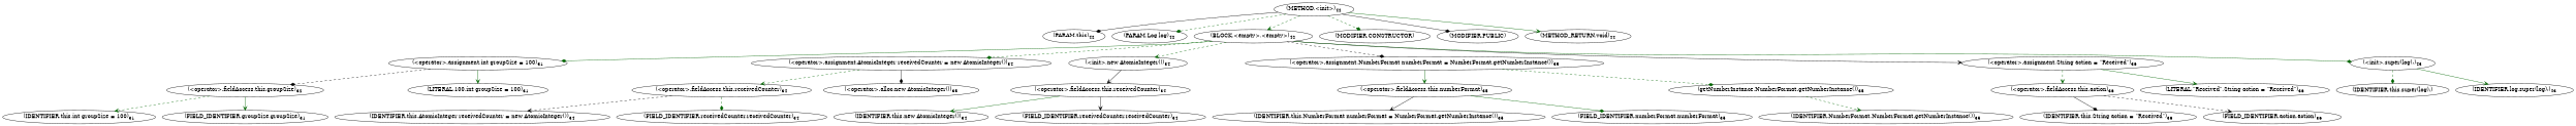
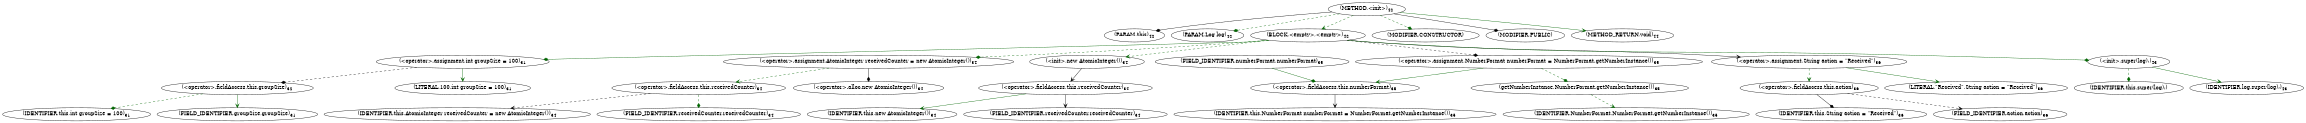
  digraph {
    edge [arrowhead=vee color=darkgreen style=solid]
    n1 [label=<(METHOD,&lt;init&gt;)<SUB>42</SUB>>]
    n2 [label=<(PARAM,this)<SUB>42</SUB>>]
    n3 [label=<(PARAM,Log log)<SUB>42</SUB>>]
    n4 [label=<(BLOCK,&lt;empty&gt;,&lt;empty&gt;)<SUB>42</SUB>>]
    n5 [label=<(MODIFIER,CONSTRUCTOR)>]
    n6 [label=<(MODIFIER,PUBLIC)>]
    n7 [label=<(METHOD_RETURN,void)<SUB>44</SUB>>]
    n8 [label=<(&lt;operator&gt;.assignment,int groupSize = 100)<SUB>31</SUB>>]
    n9 [label=<(&lt;operator&gt;.assignment,AtomicInteger receivedCounter = new AtomicInteger())<SUB>34</SUB>>]
    n10 [label=<(&lt;init&gt;,new AtomicInteger())<SUB>34</SUB>>]
    n11 [label=<(&lt;operator&gt;.assignment,NumberFormat numberFormat = NumberFormat.getNumberInstance())<SUB>35</SUB>>]
    n12 [label=<(&lt;operator&gt;.assignment,String action = &quot;Received&quot;)<SUB>36</SUB>>]
    n13 [label=<(&lt;init&gt;,super(log);)<SUB>43</SUB>>]
    n14 [label=<(&lt;operator&gt;.fieldAccess,this.groupSize)<SUB>32</SUB>>]
    n15 [label=<(LITERAL,100,int groupSize = 100)<SUB>31</SUB>>]
    n16 [label=<(&lt;operator&gt;.fieldAccess,this.receivedCounter)<SUB>34</SUB>>]
-   n17 [label=<(&lt;operator&gt;.alloc,new AtomicInteger())<SUB>35</SUB>>]
+   n17 [label=<(&lt;operator&gt;.alloc,new AtomicInteger())<SUB>34</SUB>>]
    n18 [label=<(&lt;operator&gt;.fieldAccess,this.receivedCounter)<SUB>34</SUB>>]
    n19 [label=<(&lt;operator&gt;.fieldAccess,this.numberFormat)<SUB>35</SUB>>]
    n20 [label=<(getNumberInstance,NumberFormat.getNumberInstance())<SUB>35</SUB>>]
    n21 [label=<(&lt;operator&gt;.fieldAccess,this.action)<SUB>36</SUB>>]
    n22 [label=<(LITERAL,&quot;Received&quot;,String action = &quot;Received&quot;)<SUB>36</SUB>>]
    n23 [label=<(IDENTIFIER,this,super(log);)>]
    n24 [label=<(IDENTIFIER,log,super(log);)<SUB>43</SUB>>]
    n25 [label=<(IDENTIFIER,this,int groupSize = 100)<SUB>31</SUB>>]
    n26 [label=<(FIELD_IDENTIFIER,groupSize,groupSize)<SUB>31</SUB>>]
    n27 [label=<(IDENTIFIER,this,AtomicInteger receivedCounter = new AtomicInteger())<SUB>34</SUB>>]
    n28 [label=<(FIELD_IDENTIFIER,receivedCounter,receivedCounter)<SUB>34</SUB>>]
    n29 [label=<(IDENTIFIER,this,new AtomicInteger())<SUB>34</SUB>>]
    n30 [label=<(FIELD_IDENTIFIER,receivedCounter,receivedCounter)<SUB>34</SUB>>]
    n31 [label=<(IDENTIFIER,this,NumberFormat numberFormat = NumberFormat.getNumberInstance())<SUB>35</SUB>>]
    n32 [label=<(FIELD_IDENTIFIER,numberFormat,numberFormat)<SUB>35</SUB>>]
    n33 [label=<(IDENTIFIER,NumberFormat,NumberFormat.getNumberInstance())<SUB>35</SUB>>]
    n34 [label=<(IDENTIFIER,this,String action = &quot;Received&quot;)<SUB>36</SUB>>]
    n35 [label=<(FIELD_IDENTIFIER,action,action)<SUB>36</SUB>>]
    n1 -> n2 [arrowhead=diamond color=black]
    n1 -> n3 [arrowhead=diamond style=dashed]
    n1 -> n4 [style=dashed]
    n1 -> n5 [arrowhead=diamond style=dashed]
    n1 -> n6 [arrowhead=diamond color=black]
    n1 -> n7
    n4 -> n8 [arrowhead=diamond]
    n4 -> n9 [arrowhead=diamond style=dashed]
    n4 -> n10 [style=dashed]
    n4 -> n11 [arrowhead=diamond color=black style=dashed]
    n4 -> n12 [color=black]
    n4 -> n13 [arrowhead=diamond]
    n8 -> n14 [arrowhead=diamond color=black style=dashed]
    n8 -> n15
    n9 -> n16 [style=dashed]
    n9 -> n17 [arrowhead=diamond color=black]
    n10 -> n18 [color=black]
    n11 -> n19
    n11 -> n20 [arrowhead=diamond style=dashed]
    n12 -> n21 [style=dashed]
    n12 -> n22
    n13 -> n23 [arrowhead=diamond style=dashed]
    n13 -> n24
-   n14 -> n25 [style=dashed]
+   n14 -> n25 [arrowhead=diamond style=dashed]
    n14 -> n26
    n16 -> n27 [color=black style=dashed]
    n16 -> n28 [arrowhead=diamond style=dashed]
    n18 -> n29
    n18 -> n30 [color=black]
    n19 -> n31 [color=black]
-   n19 -> n32 [arrowhead=diamond]
+   n32 -> n19 [arrowhead=diamond]
    n20 -> n33 [style=dashed]
    n21 -> n34 [arrowhead=diamond color=black]
    n21 -> n35 [color=black style=dashed]
  }
